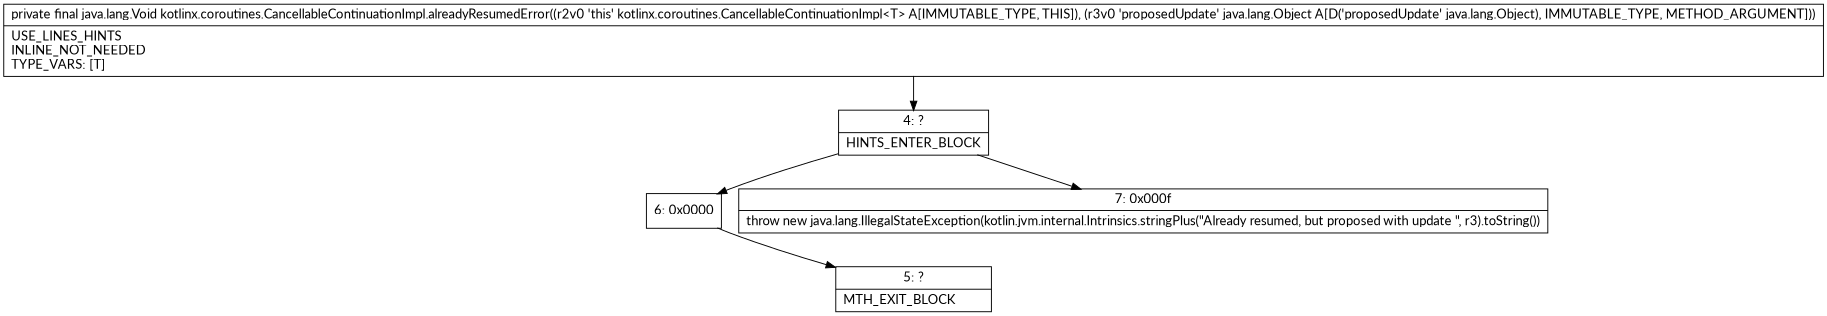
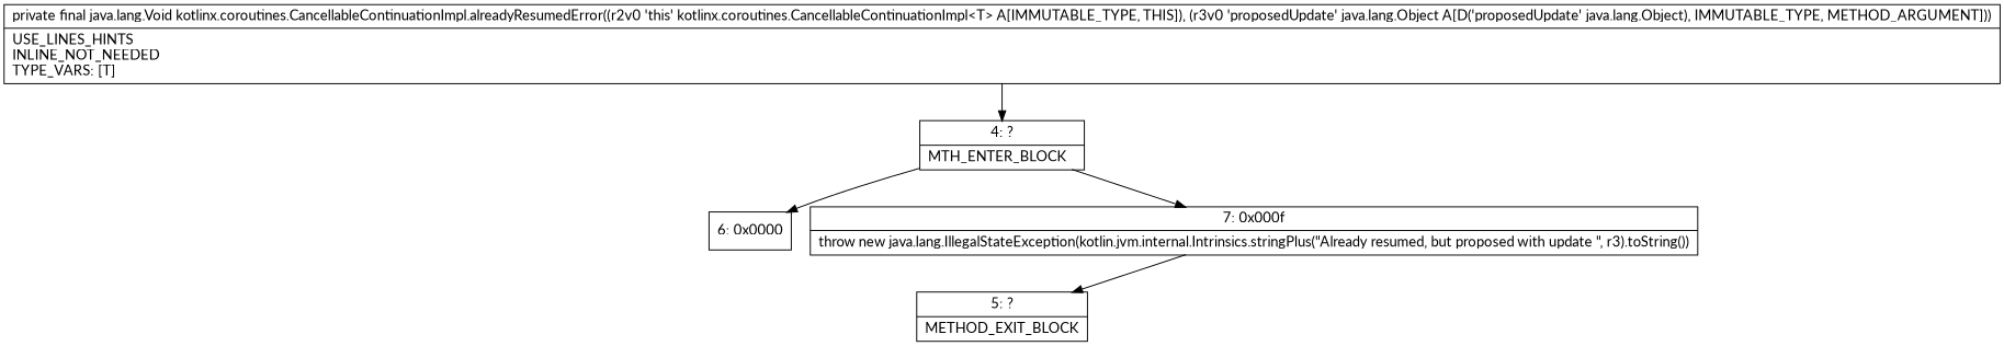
  digraph {
    fontname=Lato
    node [fontname=Lato shape=record]
    edge [fontname=Lato]
-   n1 [label="{4\:\ ?|HINTS_ENTER_BLOCK\l}"]
+   n1 [label="{4\:\ ?|MTH_ENTER_BLOCK\l}"]
    n2 [label="{6\:\ 0x0000}"]
    n3 [label="{7\:\ 0x000f|throw new java.lang.IllegalStateException(kotlin.jvm.internal.Intrinsics.stringPlus(\"Already resumed, but proposed with update \", r3).toString())\l}"]
-   n4 [label="{5\:\ ?|MTH_EXIT_BLOCK\l}"]
+   n4 [label="{5\:\ ?|METHOD_EXIT_BLOCK\l}"]
    n5 [label="{private final java.lang.Void kotlinx.coroutines.CancellableContinuationImpl.alreadyResumedError((r2v0 'this' kotlinx.coroutines.CancellableContinuationImpl\<T\> A[IMMUTABLE_TYPE, THIS]), (r3v0 'proposedUpdate' java.lang.Object A[D('proposedUpdate' java.lang.Object), IMMUTABLE_TYPE, METHOD_ARGUMENT]))  | USE_LINES_HINTS\lINLINE_NOT_NEEDED\lTYPE_VARS: [T]\l}"]
    n1 -> n2
    n1 -> n3
-   n2 -> n4
+   n3 -> n4
    n5 -> n1
  }
